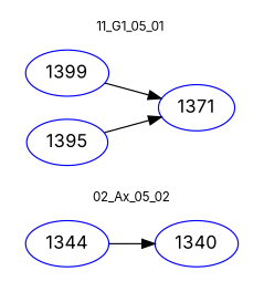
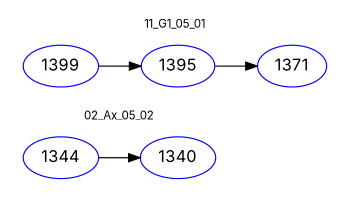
  digraph {
    fontname=Inter
    rankdir=LR
    node [color=blue fontname=Inter]
    edge [color=black fontname=Inter]
    n1 [label=1344]
    n2 [label=1340]
    n3 [label=1399]
    n4 [label=1395]
    n5 [label=1371]
    subgraph cluster_1 {
      color=white
      fontsize=10
      label="02_Ax_05_02"
      n1
      n2
    }
    subgraph cluster_2 {
      color=white
      fontsize=10
      label="11_G1_05_01"
      n3
      n4
      n5
    }
    n1 -> n2
-   n3 -> n5
+   n3 -> n4
    n4 -> n5
  }
